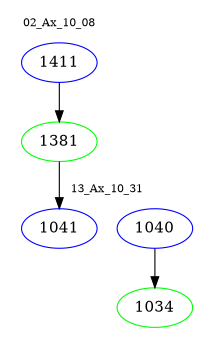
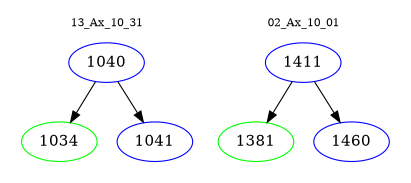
  digraph {
    node [color=blue]
    edge [color=black]
    n1 [label=1040]
    n2 [color=green label=1034]
    n3 [label=1041]
    n4 [label=1411]
    n5 [color=green label=1381]
+   n6 [label=1460]
    subgraph cluster_1 {
      color=white
      fontsize=10
      label="13_Ax_10_31"
      n1
      n2
      n3
    }
    subgraph cluster_2 {
      color=white
      fontsize=10
-     label="02_Ax_10_08"
+     label="02_Ax_10_01"
      n4
      n5
+     n6
    }
    n1 -> n2
-   n5 -> n3
+   n1 -> n3
    n4 -> n5
+   n4 -> n6
  }
